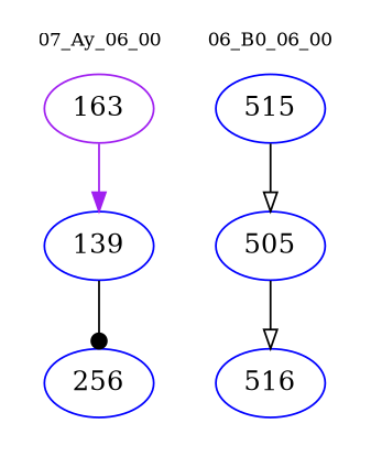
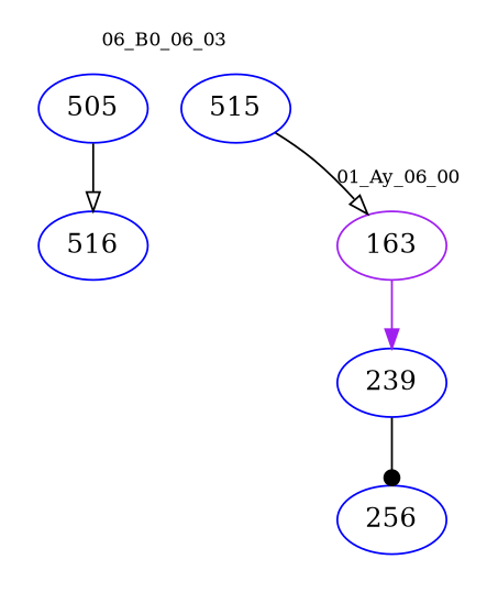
  digraph {
    node [color=blue]
    edge [arrowhead=onormal color=black]
    n1 [color=purple label=163]
-   n2 [label=139]
+   n2 [label=239]
    n3 [label=256]
    n4 [label=515]
    n5 [label=505]
    n6 [label=516]
    subgraph cluster_1 {
      color=white
      fontsize=10
-     label="07_Ay_06_00"
+     label="01_Ay_06_00"
      n1
      n2
      n3
    }
    subgraph cluster_2 {
      color=white
      fontsize=10
-     label="06_B0_06_00"
+     label="06_B0_06_03"
      n4
      n5
      n6
    }
    n1 -> n2 [arrowhead=normal color=purple]
    n2 -> n3 [arrowhead=dot]
-   n4 -> n5
+   n4 -> n1
    n5 -> n6
  }
